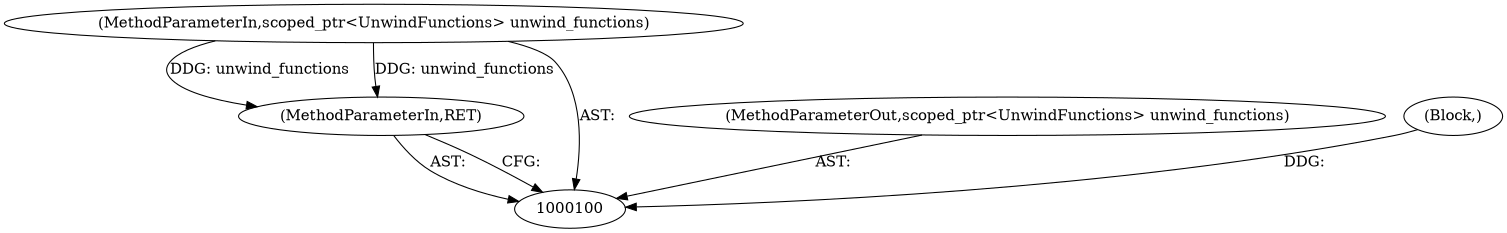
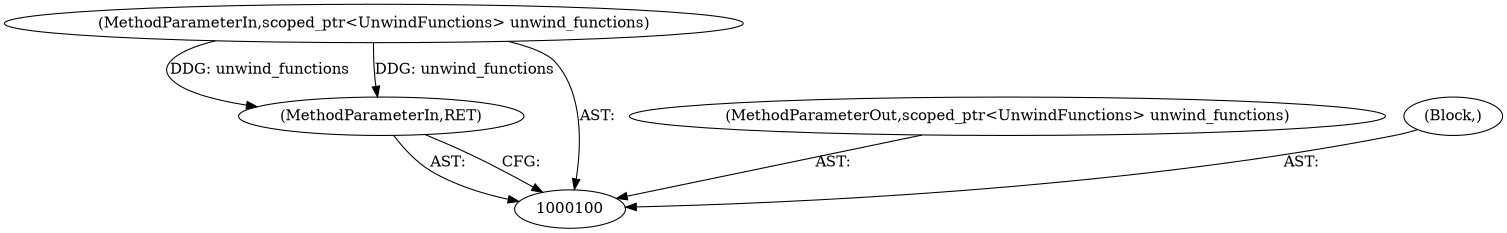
  digraph {
    n1 [label="(MethodParameterIn,RET)"]
    1000100
    n3 [label="(MethodParameterIn,scoped_ptr<UnwindFunctions> unwind_functions)"]
    n4 [label="(MethodParameterOut,scoped_ptr<UnwindFunctions> unwind_functions)"]
    n5 [label="(Block,)"]
    n1 -> 1000100 [label="AST: "]
    n1 -> 1000100 [label="CFG: "]
    n3 -> n1 [label="DDG: unwind_functions"]
    n3 -> n1 [label="DDG: unwind_functions"]
    n3 -> 1000100 [label="AST: "]
    n4 -> 1000100 [label="AST: "]
-   n5 -> 1000100 [label="DDG: "]
+   n5 -> 1000100 [label="AST: "]
  }
